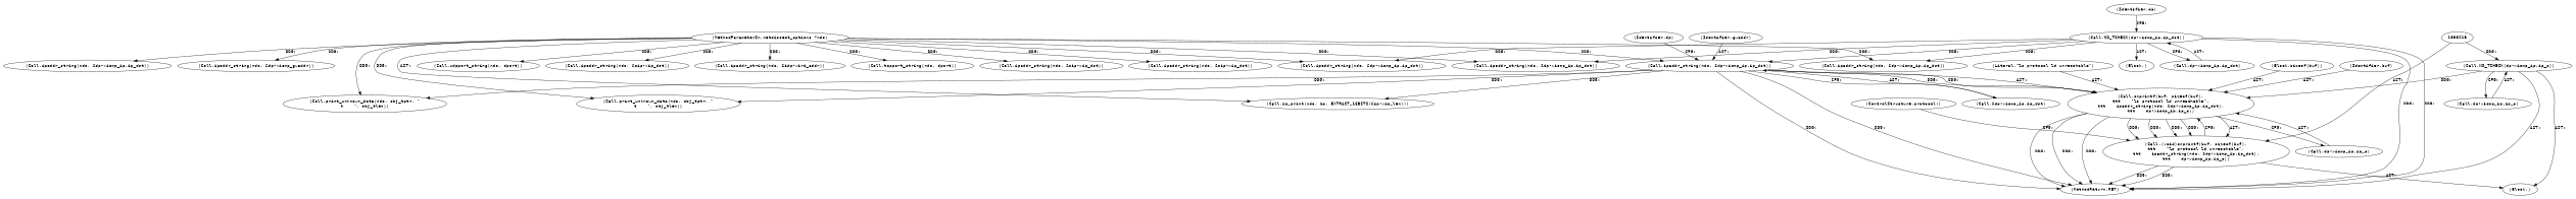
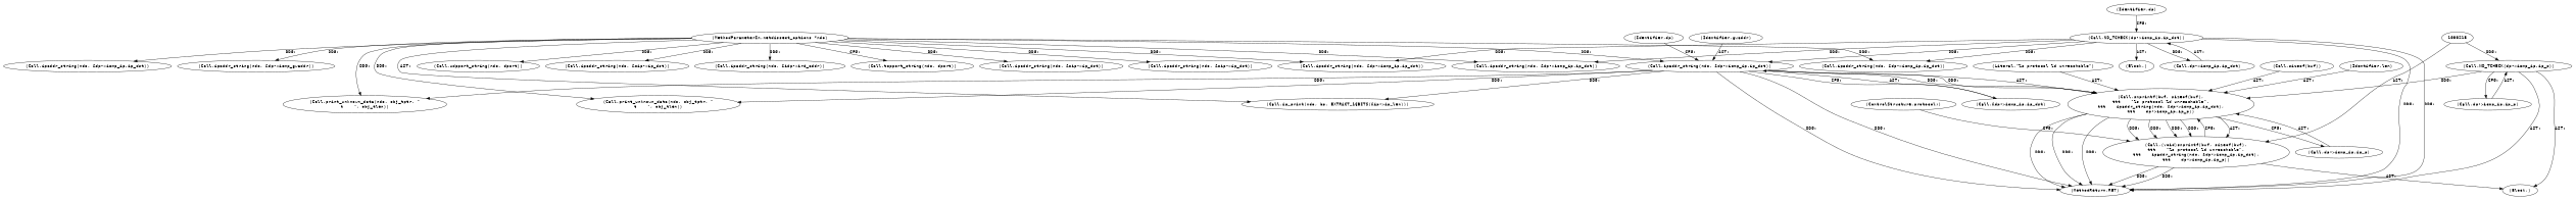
  digraph {
    fontname="DejaVu Sans Mono"
    node [fontname="DejaVu Sans Mono"]
    edge [fontname="DejaVu Sans Mono"]
    n1 [label="(Call,snprintf(buf, sizeof(buf),\n\t\t\t    \"%s protocol %d unreachable\",\n\t\t\t    ipaddr_string(ndo, &dp->icmp_ip.ip_dst),\n\t\t\t    dp->icmp_ip.ip_p))"]
    n2 [label="(Call,(void)snprintf(buf, sizeof(buf),\n\t\t\t    \"%s protocol %d unreachable\",\n\t\t\t    ipaddr_string(ndo, &dp->icmp_ip.ip_dst),\n\t\t\t    dp->icmp_ip.ip_p))"]
    n3 [label="(Call,dp->icmp_ip.ip_p)"]
    n4 [label="(MethodReturn,RET)"]
    n5 [label="(Block,)"]
    n6 [label="(Call,ipaddr_string(ndo, &dp->icmp_ip.ip_dst))"]
    n7 [label="(Call,print_unknown_data(ndo, obj_tptr, \"\n\t    \", obj_tlen))"]
    n8 [label="(Call,print_unknown_data(ndo, obj_tptr, \"\n\t    \", obj_tlen))"]
    n9 [label="(Call,&dp->icmp_ip.ip_dst)"]
    n10 [label="(Call,ip_print(ndo, bp, EXTRACT_16BITS(&ip->ip_len)))"]
    n11 [label="(MethodParameterIn,netdissect_options *ndo)"]
    n12 [label="(Call,udpport_string(ndo, dport))"]
    n13 [label="(Call,ipaddr_string(ndo, &dp->icmp_ip.ip_dst))"]
    n14 [label="(Call,ipaddr_string(ndo, &oip->ip_dst))"]
    n15 [label="(Call,ipaddr_string(ndo, &idp->ird_addr))"]
    n16 [label="(Call,tcpport_string(ndo, dport))"]
    n17 [label="(Call,ipaddr_string(ndo, &oip->ip_dst))"]
    n18 [label="(Call,ipaddr_string(ndo, &dp->icmp_ip.ip_dst))"]
    n19 [label="(Call,ipaddr_string(ndo, &dp->icmp_ip.ip_dst))"]
    n20 [label="(Call,ipaddr_string(ndo, &oip->ip_dst))"]
    n21 [label="(Call,ipaddr_string(ndo, &dp->icmp_ip.ip_dst))"]
    n22 [label="(Call,ipaddr_string(ndo, &dp->icmp_gwaddr))"]
    n23 [label="(Call,ND_TCHECK(dp->icmp_ip.ip_dst))"]
    n24 [label="(Block,)"]
    n25 [label="(Call,dp->icmp_ip.ip_dst)"]
    n26 [label="(Call,ND_TCHECK(dp->icmp_ip.ip_p))"]
    n27 [label="(Call,dp->icmp_ip.ip_p)"]
    n28 [label="(Literal,\"%s protocol %d unreachable\")"]
-   n29 [label="(Block,sizeof(buf))"]
+   n29 [label="(Call,sizeof(buf))"]
    n30 [label="(Identifier,gwaddr)"]
    n31 [label="(Identifier,dp)"]
    n32 [label="(Identifier,dp)"]
-   n33 [label="(Identifier,buf)"]
+   n33 [label="(Identifier,len)"]
    n34 [label="(ControlStructure,protocol;)"]
    1000215
    n1 -> n2 [label="AST: "]
    n1 -> n2 [label="DDG: "]
    n1 -> n2 [label="DDG: "]
    n1 -> n2 [label="DDG: "]
    n1 -> n2 [label="DDG: "]
    n1 -> n3 [label="CFG: "]
    n1 -> n4 [label="DDG: "]
    n1 -> n4 [label="DDG: "]
    n1 -> n4 [label="DDG: "]
    n2 -> n1 [label="CFG: "]
    n2 -> n4 [label="DDG: "]
    n2 -> n4 [label="DDG: "]
    n2 -> n5 [label="AST: "]
    n3 -> n1 [label="AST: "]
    n6 -> n1 [label="AST: "]
    n6 -> n1 [label="DDG: "]
    n6 -> n1 [label="DDG: "]
    n6 -> n4 [label="DDG: "]
    n6 -> n4 [label="DDG: "]
    n6 -> n7 [label="DDG: "]
    n6 -> n8 [label="DDG: "]
    n6 -> n9 [label="CFG: "]
    n6 -> n10 [label="DDG: "]
    n9 -> n6 [label="AST: "]
    n11 -> n6 [label="DDG: "]
    n11 -> n7 [label="DDG: "]
    n11 -> n8 [label="DDG: "]
    n11 -> n10 [label="AST: "]
    n11 -> n12 [label="DDG: "]
    n11 -> n13 [label="DDG: "]
    n11 -> n14 [label="DDG: "]
    n11 -> n15 [label="DDG: "]
-   n11 -> n16 [label="DDG: "]
+   n11 -> n16 [label="CFG: "]
    n11 -> n17 [label="DDG: "]
    n11 -> n18 [label="DDG: "]
    n11 -> n19 [label="DDG: "]
    n11 -> n20 [label="DDG: "]
    n11 -> n21 [label="DDG: "]
    n11 -> n22 [label="DDG: "]
    n23 -> n4 [label="DDG: "]
    n23 -> n4 [label="DDG: "]
    n23 -> n6 [label="DDG: "]
    n23 -> n13 [label="DDG: "]
    n23 -> n18 [label="DDG: "]
    n23 -> n19 [label="DDG: "]
    n23 -> n24 [label="AST: "]
-   n23 -> n25 [label="CFG: "]
+   n23 -> n25 [label="DDG: "]
    n25 -> n23 [label="AST: "]
    n26 -> n1 [label="DDG: "]
    n26 -> n4 [label="AST: "]
    n26 -> n5 [label="AST: "]
    n26 -> n27 [label="CFG: "]
    n27 -> n26 [label="AST: "]
    n28 -> n1 [label="AST: "]
    n29 -> n1 [label="AST: "]
    n30 -> n6 [label="AST: "]
    n31 -> n6 [label="CFG: "]
    n32 -> n23 [label="CFG: "]
    n33 -> n1 [label="AST: "]
    n34 -> n2 [label="CFG: "]
    1000215 -> n2 [label="AST: "]
    1000215 -> n26 [label="DDG: "]
  }
